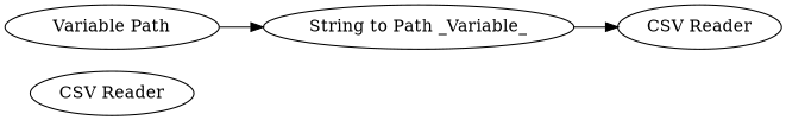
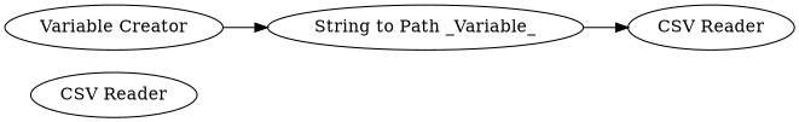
  digraph {
    rankdir=LR
    n1 [label="CSV Reader"]
    n2 [label="CSV Reader"]
-   n3 [label="Variable Path"]
+   n3 [label="Variable Creator"]
    n4 [label="String to Path _Variable_"]
    n3 -> n4
    n4 -> n2
  }
